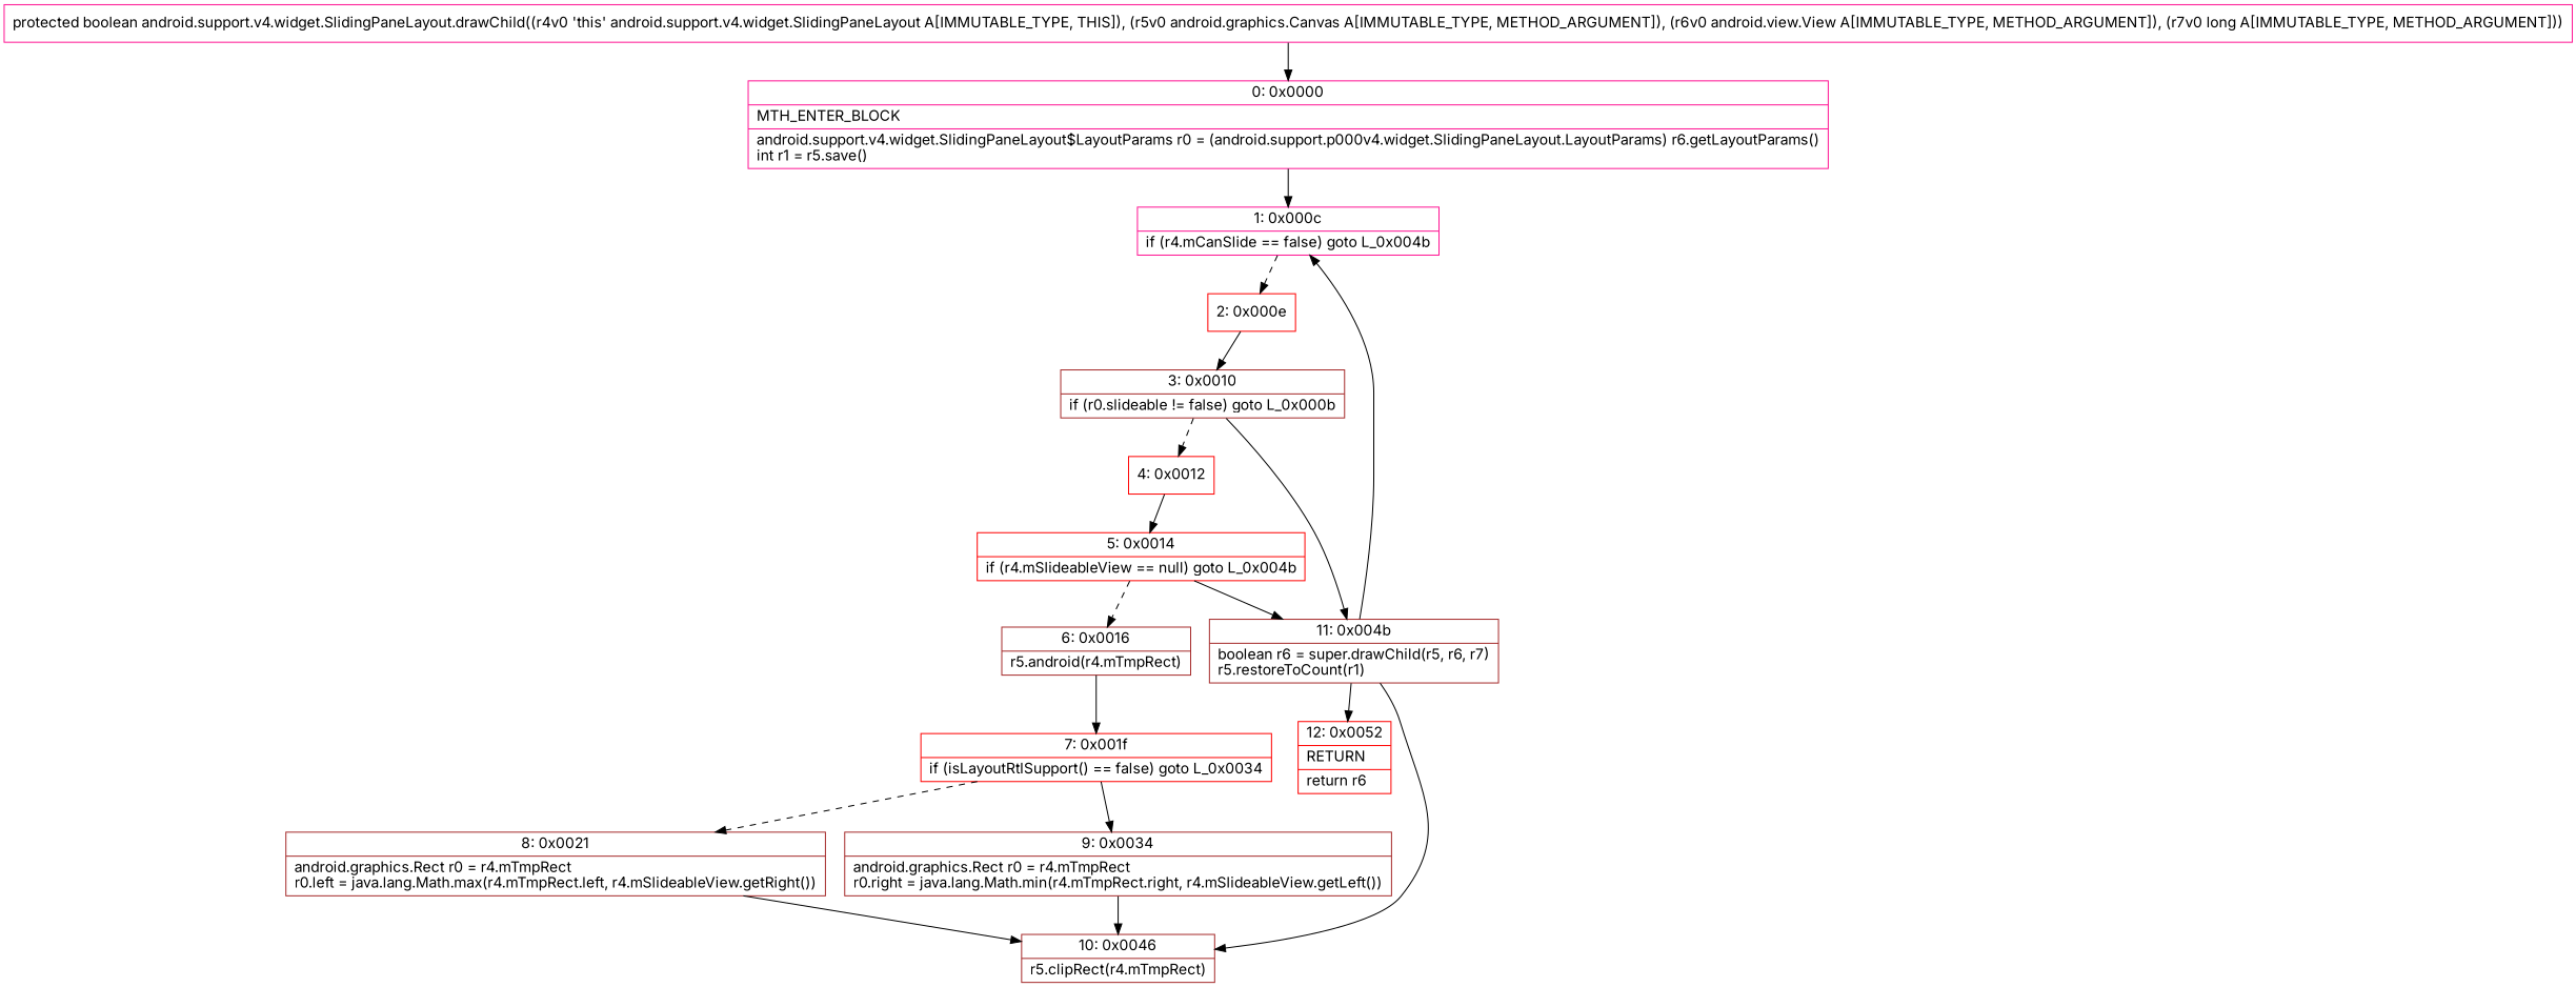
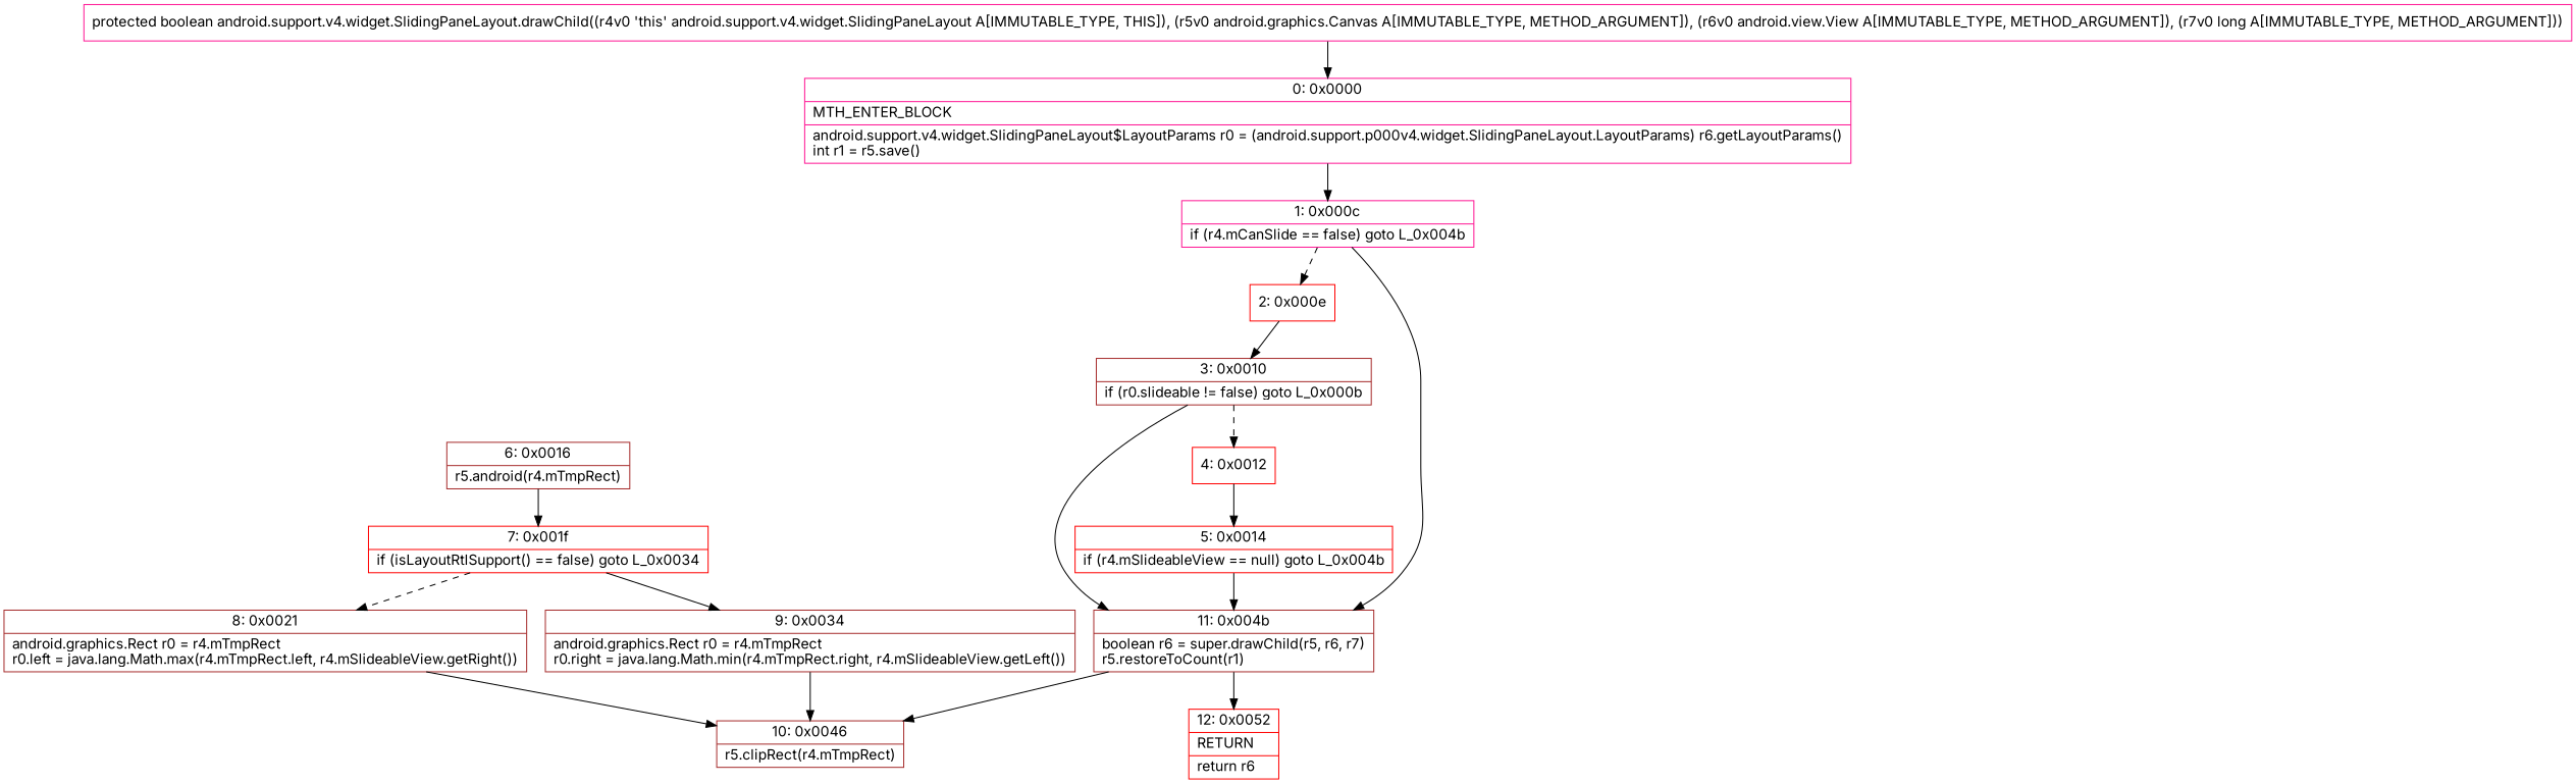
  digraph {
    fontname=Inter
    node [color=brown fontname=Inter shape=record]
    edge [fontname=Inter]
    n1 [color=deeppink label="{0\:\ 0x0000|MTH_ENTER_BLOCK\l|android.support.v4.widget.SlidingPaneLayout$LayoutParams r0 = (android.support.p000v4.widget.SlidingPaneLayout.LayoutParams) r6.getLayoutParams()\lint r1 = r5.save()\l}"]
    n2 [color=deeppink label="{1\:\ 0x000c|if (r4.mCanSlide == false) goto L_0x004b\l}"]
    n3 [color=red label="{2\:\ 0x000e}"]
    n4 [label="{11\:\ 0x004b|boolean r6 = super.drawChild(r5, r6, r7)\lr5.restoreToCount(r1)\l}"]
    n5 [label="{3\:\ 0x0010|if (r0.slideable != false) goto L_0x000b\l}"]
    n6 [label="{10\:\ 0x0046|r5.clipRect(r4.mTmpRect)\l}"]
    n7 [color=red label="{12\:\ 0x0052|RETURN\l|return r6\l}"]
    n8 [color=red label="{4\:\ 0x0012}"]
    n9 [color=red label="{5\:\ 0x0014|if (r4.mSlideableView == null) goto L_0x004b\l}"]
    n10 [label="{6\:\ 0x0016|r5.android(r4.mTmpRect)\l}"]
    n11 [color=red label="{7\:\ 0x001f|if (isLayoutRtlSupport() == false) goto L_0x0034\l}"]
    n12 [label="{8\:\ 0x0021|android.graphics.Rect r0 = r4.mTmpRect\lr0.left = java.lang.Math.max(r4.mTmpRect.left, r4.mSlideableView.getRight())\l}"]
    n13 [label="{9\:\ 0x0034|android.graphics.Rect r0 = r4.mTmpRect\lr0.right = java.lang.Math.min(r4.mTmpRect.right, r4.mSlideableView.getLeft())\l}"]
    n14 [color=deeppink label="{protected boolean android.support.v4.widget.SlidingPaneLayout.drawChild((r4v0 'this' android.support.v4.widget.SlidingPaneLayout A[IMMUTABLE_TYPE, THIS]), (r5v0 android.graphics.Canvas A[IMMUTABLE_TYPE, METHOD_ARGUMENT]), (r6v0 android.view.View A[IMMUTABLE_TYPE, METHOD_ARGUMENT]), (r7v0 long A[IMMUTABLE_TYPE, METHOD_ARGUMENT])) }"]
    n1 -> n2
    n2 -> n3 [style=dashed]
-   n4 -> n2
+   n2 -> n4
    n3 -> n5
    n4 -> n6
    n4 -> n7
    n5 -> n4
    n5 -> n8 [style=dashed]
    n8 -> n9
    n9 -> n4
-   n9 -> n10 [style=dashed]
    n10 -> n11
    n11 -> n12 [style=dashed]
    n11 -> n13
    n12 -> n6
    n13 -> n6
    n14 -> n1
  }
